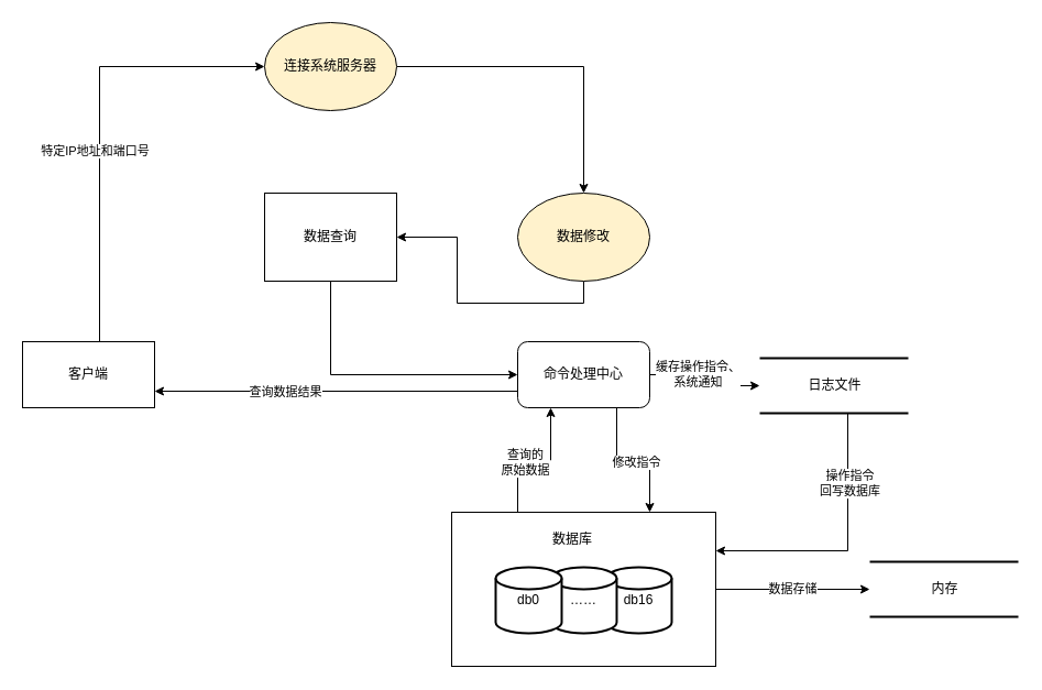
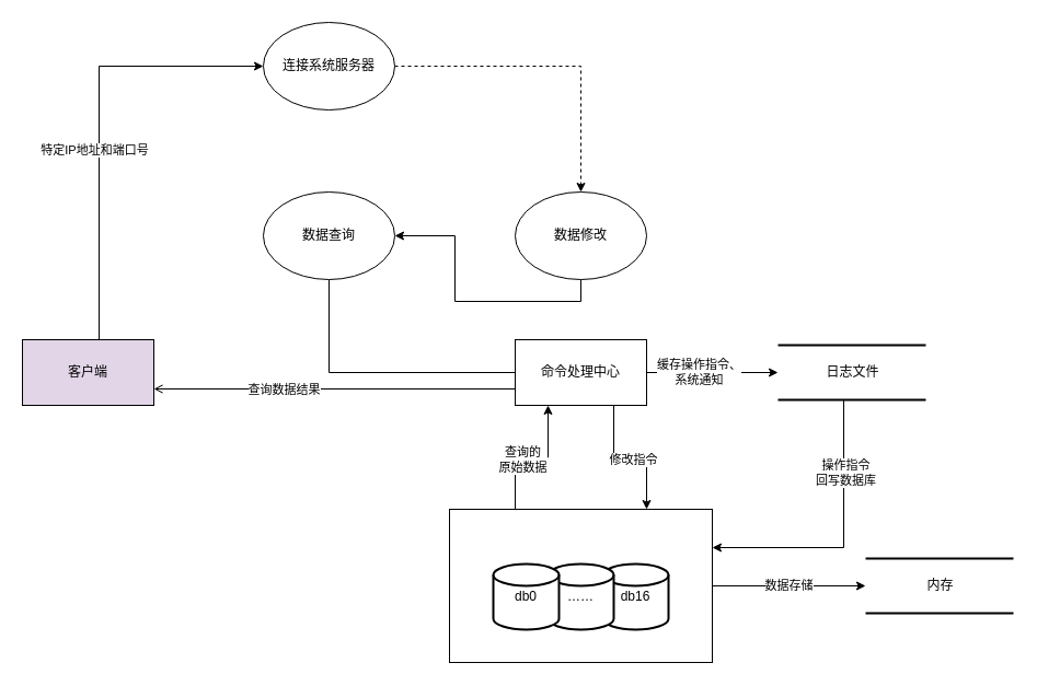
  <mxCell id="0" />
  <mxCell id="1" parent="0" />
  <mxCell id="2" style="edgeStyle=orthogonalEdgeStyle;rounded=0;orthogonalLoop=1;jettySize=auto;html=1;entryX=1;entryY=0.25;entryDx=0;entryDy=0;" parent="1" source="4" target="12" edge="1"><mxGeometry relative="1" as="geometry"><Array as="points"><mxPoint x="770" y="500" /></Array></mxGeometry></mxCell>
  <mxCell id="3" value="操作指令&lt;br&gt;回写数据库" style="edgeLabel;html=1;align=center;verticalAlign=middle;resizable=0;points=[];" parent="2" vertex="1" connectable="0"><mxGeometry x="-0.482" y="1" relative="1" as="geometry"><mxPoint as="offset" /></mxGeometry></mxCell>
- <mxCell id="4" value="日志文件" style="html=1;rounded=0;shadow=0;comic=0;labelBackgroundColor=none;strokeWidth=2;fontFamily=Verdana;fontSize=12;align=center;shape=mxgraph.ios7ui.horLines;" parent="1" vertex="1"><mxGeometry x="690" y="325" width="135" height="50" as="geometry" /></mxCell>
+ <mxCell id="4" value="日志文件" style="html=1;rounded=0;shadow=0;comic=0;labelBackgroundColor=none;strokeWidth=2;fontFamily=Verdana;fontSize=12;align=center;shape=mxgraph.ios7ui.horLines;" parent="1" vertex="1"><mxGeometry x="710" y="315" width="135" height="50" as="geometry" /></mxCell>
  <mxCell id="5" value="内存" style="html=1;rounded=0;shadow=0;comic=0;labelBackgroundColor=none;strokeWidth=2;fontFamily=Verdana;fontSize=12;align=center;shape=mxgraph.ios7ui.horLines;" parent="1" vertex="1"><mxGeometry x="790" y="510" width="135" height="50" as="geometry" /></mxCell>
  <mxCell id="6" style="edgeStyle=orthogonalEdgeStyle;rounded=0;orthogonalLoop=1;jettySize=auto;html=1;" parent="1" source="8" target="18" edge="1"><mxGeometry relative="1" as="geometry"><Array as="points"><mxPoint x="90" y="335" /><mxPoint x="90" y="60" /></Array></mxGeometry></mxCell>
  <mxCell id="7" value="特定IP地址和端口号" style="edgeLabel;html=1;align=center;verticalAlign=middle;resizable=0;points=[];" parent="6" vertex="1" connectable="0"><mxGeometry x="-0.127" y="5" relative="1" as="geometry"><mxPoint y="1" as="offset" /></mxGeometry></mxCell>
- <mxCell id="8" value="客户端" style="rounded=0;whiteSpace=wrap;html=1;" parent="1" vertex="1"><mxGeometry x="20" y="310" width="120" height="60" as="geometry" /></mxCell>
+ <mxCell id="8" value="客户端" style="rounded=0;whiteSpace=wrap;html=1;fillColor=#e1d5e7;" parent="1" vertex="1"><mxGeometry x="20" y="310" width="120" height="60" as="geometry" /></mxCell>
  <mxCell id="9" value="数据存储" style="edgeStyle=orthogonalEdgeStyle;rounded=0;orthogonalLoop=1;jettySize=auto;html=1;entryX=0;entryY=0.5;entryDx=0;entryDy=0;entryPerimeter=0;" parent="1" source="12" target="5" edge="1"><mxGeometry relative="1" as="geometry" /></mxCell>
  <mxCell id="10" style="edgeStyle=orthogonalEdgeStyle;rounded=0;orthogonalLoop=1;jettySize=auto;html=1;exitX=0.25;exitY=0;exitDx=0;exitDy=0;entryX=0.25;entryY=1;entryDx=0;entryDy=0;" parent="1" source="12" target="27" edge="1"><mxGeometry relative="1" as="geometry" /></mxCell>
  <mxCell id="11" value="查询的&lt;br&gt;原始数据" style="edgeLabel;html=1;align=center;verticalAlign=middle;resizable=0;points=[];" parent="10" vertex="1" connectable="0"><mxGeometry x="-0.139" y="-2" relative="1" as="geometry"><mxPoint as="offset" /></mxGeometry></mxCell>
  <mxCell id="12" value="" style="rounded=0;whiteSpace=wrap;html=1;" parent="1" vertex="1"><mxGeometry x="410" y="465" width="240" height="140" as="geometry" /></mxCell>
  <mxCell id="13" value="db16" style="strokeWidth=2;html=1;shape=mxgraph.flowchart.database;whiteSpace=wrap;" parent="1" vertex="1"><mxGeometry x="550" y="515" width="60" height="60" as="geometry" /></mxCell>
  <mxCell id="14" value="……" style="strokeWidth=2;html=1;shape=mxgraph.flowchart.database;whiteSpace=wrap;" parent="1" vertex="1"><mxGeometry x="500" y="515" width="60" height="60" as="geometry" /></mxCell>
- <mxCell id="15" value="数据库" style="text;html=1;strokeColor=none;fillColor=none;align=center;verticalAlign=middle;whiteSpace=wrap;rounded=0;" parent="1" vertex="1"><mxGeometry x="480" y="475" width="80" height="30" as="geometry" /></mxCell>
  <mxCell id="16" value="db0" style="strokeWidth=2;html=1;shape=mxgraph.flowchart.database;whiteSpace=wrap;" parent="1" vertex="1"><mxGeometry x="450" y="515" width="60" height="60" as="geometry" /></mxCell>
- <mxCell id="17" style="edgeStyle=orthogonalEdgeStyle;rounded=0;orthogonalLoop=1;jettySize=auto;html=1;entryX=0.5;entryY=0;entryDx=0;entryDy=0;" parent="1" source="18" target="20" edge="1"><mxGeometry relative="1" as="geometry" /></mxCell>
- <mxCell id="18" value="连接系统服务器" style="ellipse;whiteSpace=wrap;html=1;fillColor=#fff2cc;" parent="1" vertex="1"><mxGeometry x="240" y="20" width="120" height="80" as="geometry" /></mxCell>
+ <mxCell id="17" style="edgeStyle=orthogonalEdgeStyle;rounded=0;orthogonalLoop=1;jettySize=auto;html=1;entryX=0.5;entryY=0;entryDx=0;entryDy=0;dashed=1;" parent="1" source="18" target="20" edge="1"><mxGeometry relative="1" as="geometry" /></mxCell>
+ <mxCell id="18" value="连接系统服务器" style="ellipse;whiteSpace=wrap;html=1;" parent="1" vertex="1"><mxGeometry x="240" y="20" width="120" height="80" as="geometry" /></mxCell>
  <mxCell id="19" style="edgeStyle=orthogonalEdgeStyle;rounded=0;orthogonalLoop=1;jettySize=auto;html=1;exitX=0.5;exitY=1;exitDx=0;exitDy=0;" parent="1" source="20" target="29" edge="1"><mxGeometry relative="1" as="geometry" /></mxCell>
- <mxCell id="20" value="数据修改" style="ellipse;whiteSpace=wrap;html=1;fillColor=#fff2cc;" parent="1" vertex="1"><mxGeometry x="470" y="175" width="120" height="80" as="geometry" /></mxCell>
+ <mxCell id="20" value="数据修改" style="ellipse;whiteSpace=wrap;html=1;" parent="1" vertex="1"><mxGeometry x="470" y="175" width="120" height="80" as="geometry" /></mxCell>
  <mxCell id="21" style="edgeStyle=orthogonalEdgeStyle;rounded=0;orthogonalLoop=1;jettySize=auto;html=1;entryX=0;entryY=0.5;entryDx=0;entryDy=0;entryPerimeter=0;" parent="1" source="27" target="4" edge="1"><mxGeometry relative="1" as="geometry" /></mxCell>
  <mxCell id="22" value="缓存操作指令、&lt;br&gt;系统通知" style="edgeLabel;html=1;align=center;verticalAlign=middle;resizable=0;points=[];" parent="21" vertex="1" connectable="0"><mxGeometry x="-0.217" y="2" relative="1" as="geometry"><mxPoint y="1" as="offset" /></mxGeometry></mxCell>
- <mxCell id="23" style="edgeStyle=orthogonalEdgeStyle;rounded=0;orthogonalLoop=1;jettySize=auto;html=1;exitX=0;exitY=0.75;exitDx=0;exitDy=0;entryX=1;entryY=0.75;entryDx=0;entryDy=0;" parent="1" source="27" target="8" edge="1"><mxGeometry relative="1" as="geometry" /></mxCell>
+ <mxCell id="23" style="edgeStyle=orthogonalEdgeStyle;rounded=0;orthogonalLoop=1;jettySize=auto;html=1;exitX=0;exitY=0.75;exitDx=0;exitDy=0;entryX=1;entryY=0.75;entryDx=0;entryDy=0;endArrow=open;" parent="1" source="27" target="8" edge="1"><mxGeometry relative="1" as="geometry" /></mxCell>
  <mxCell id="24" value="查询数据结果" style="edgeLabel;html=1;align=center;verticalAlign=middle;resizable=0;points=[];" parent="23" vertex="1" connectable="0"><mxGeometry x="0.282" relative="1" as="geometry"><mxPoint as="offset" /></mxGeometry></mxCell>
  <mxCell id="25" style="edgeStyle=orthogonalEdgeStyle;rounded=0;orthogonalLoop=1;jettySize=auto;html=1;exitX=0.75;exitY=1;exitDx=0;exitDy=0;entryX=0.75;entryY=0;entryDx=0;entryDy=0;" parent="1" source="27" target="12" edge="1"><mxGeometry relative="1" as="geometry" /></mxCell>
  <mxCell id="26" value="修改指令" style="edgeLabel;html=1;align=center;verticalAlign=middle;resizable=0;points=[];" parent="25" vertex="1" connectable="0"><mxGeometry x="0.037" y="-2" relative="1" as="geometry"><mxPoint as="offset" /></mxGeometry></mxCell>
- <mxCell id="27" value="命令处理中心" style="whiteSpace=wrap;html=1;rounded=1;" parent="1" vertex="1"><mxGeometry x="470" y="310" width="120" height="60" as="geometry" /></mxCell>
- <mxCell id="28" style="edgeStyle=orthogonalEdgeStyle;rounded=0;orthogonalLoop=1;jettySize=auto;html=1;entryX=0;entryY=0.5;entryDx=0;entryDy=0;" parent="1" source="29" target="27" edge="1"><mxGeometry relative="1" as="geometry"><Array as="points"><mxPoint x="300" y="340" /></Array></mxGeometry></mxCell>
- <mxCell id="29" value="数据查询" style="whiteSpace=wrap;html=1;rounded=0;" parent="1" vertex="1"><mxGeometry x="240" y="175" width="120" height="80" as="geometry" /></mxCell>
+ <mxCell id="27" value="命令处理中心" style="rounded=0;whiteSpace=wrap;html=1;" parent="1" vertex="1"><mxGeometry x="470" y="310" width="120" height="60" as="geometry" /></mxCell>
+ <mxCell id="28" style="edgeStyle=orthogonalEdgeStyle;rounded=0;orthogonalLoop=1;jettySize=auto;html=1;entryX=0;entryY=0.5;entryDx=0;entryDy=0;endArrow=none;" parent="1" source="29" target="27" edge="1"><mxGeometry relative="1" as="geometry"><Array as="points"><mxPoint x="300" y="340" /></Array></mxGeometry></mxCell>
+ <mxCell id="29" value="数据查询" style="ellipse;whiteSpace=wrap;html=1;" parent="1" vertex="1"><mxGeometry x="240" y="175" width="120" height="80" as="geometry" /></mxCell>
